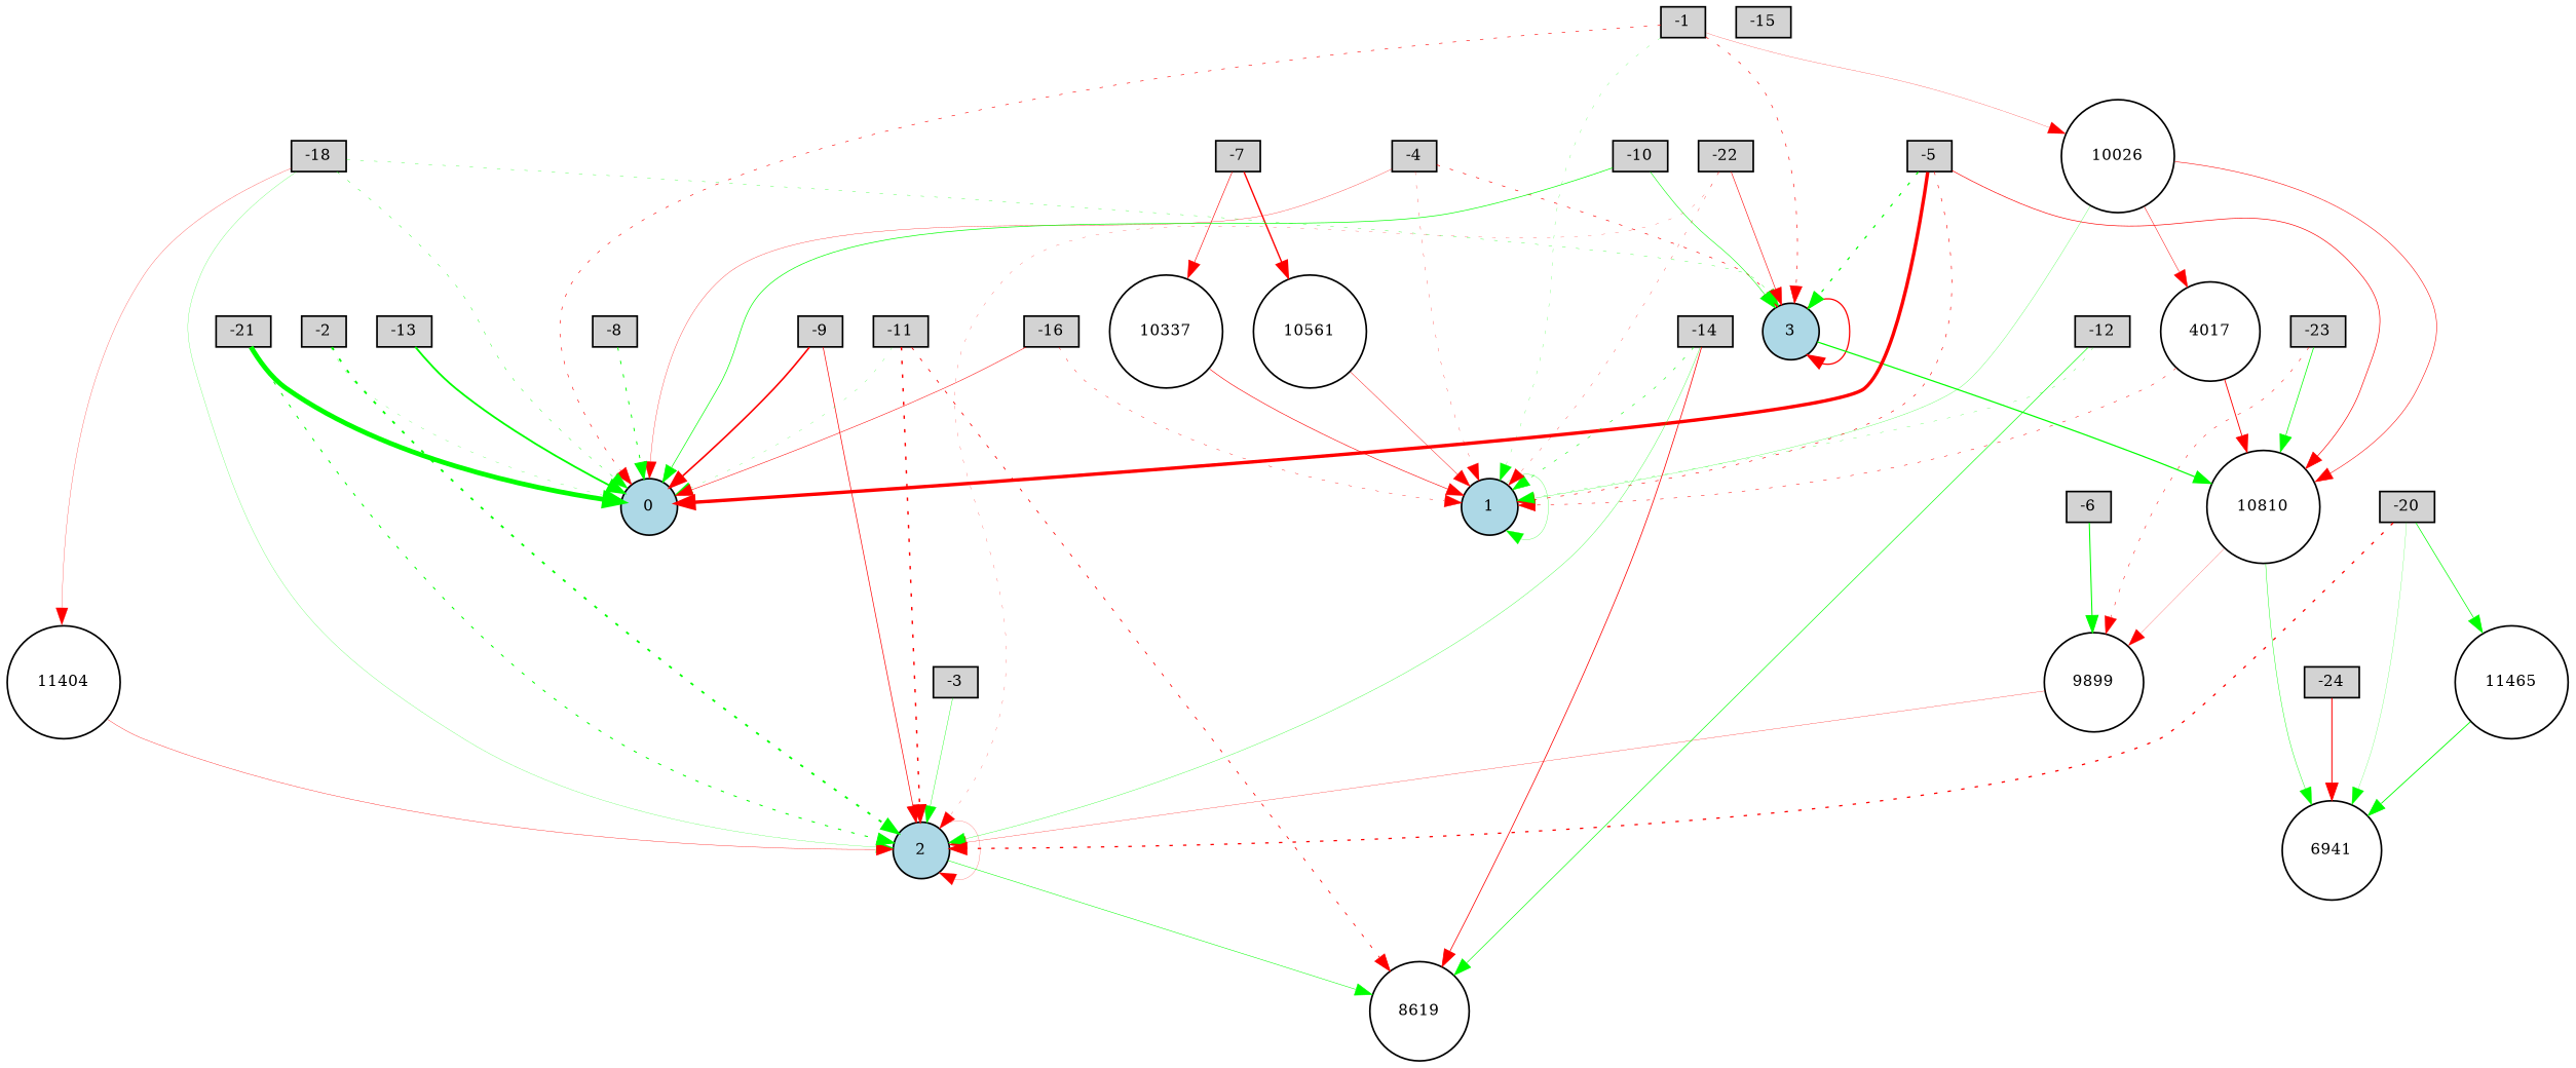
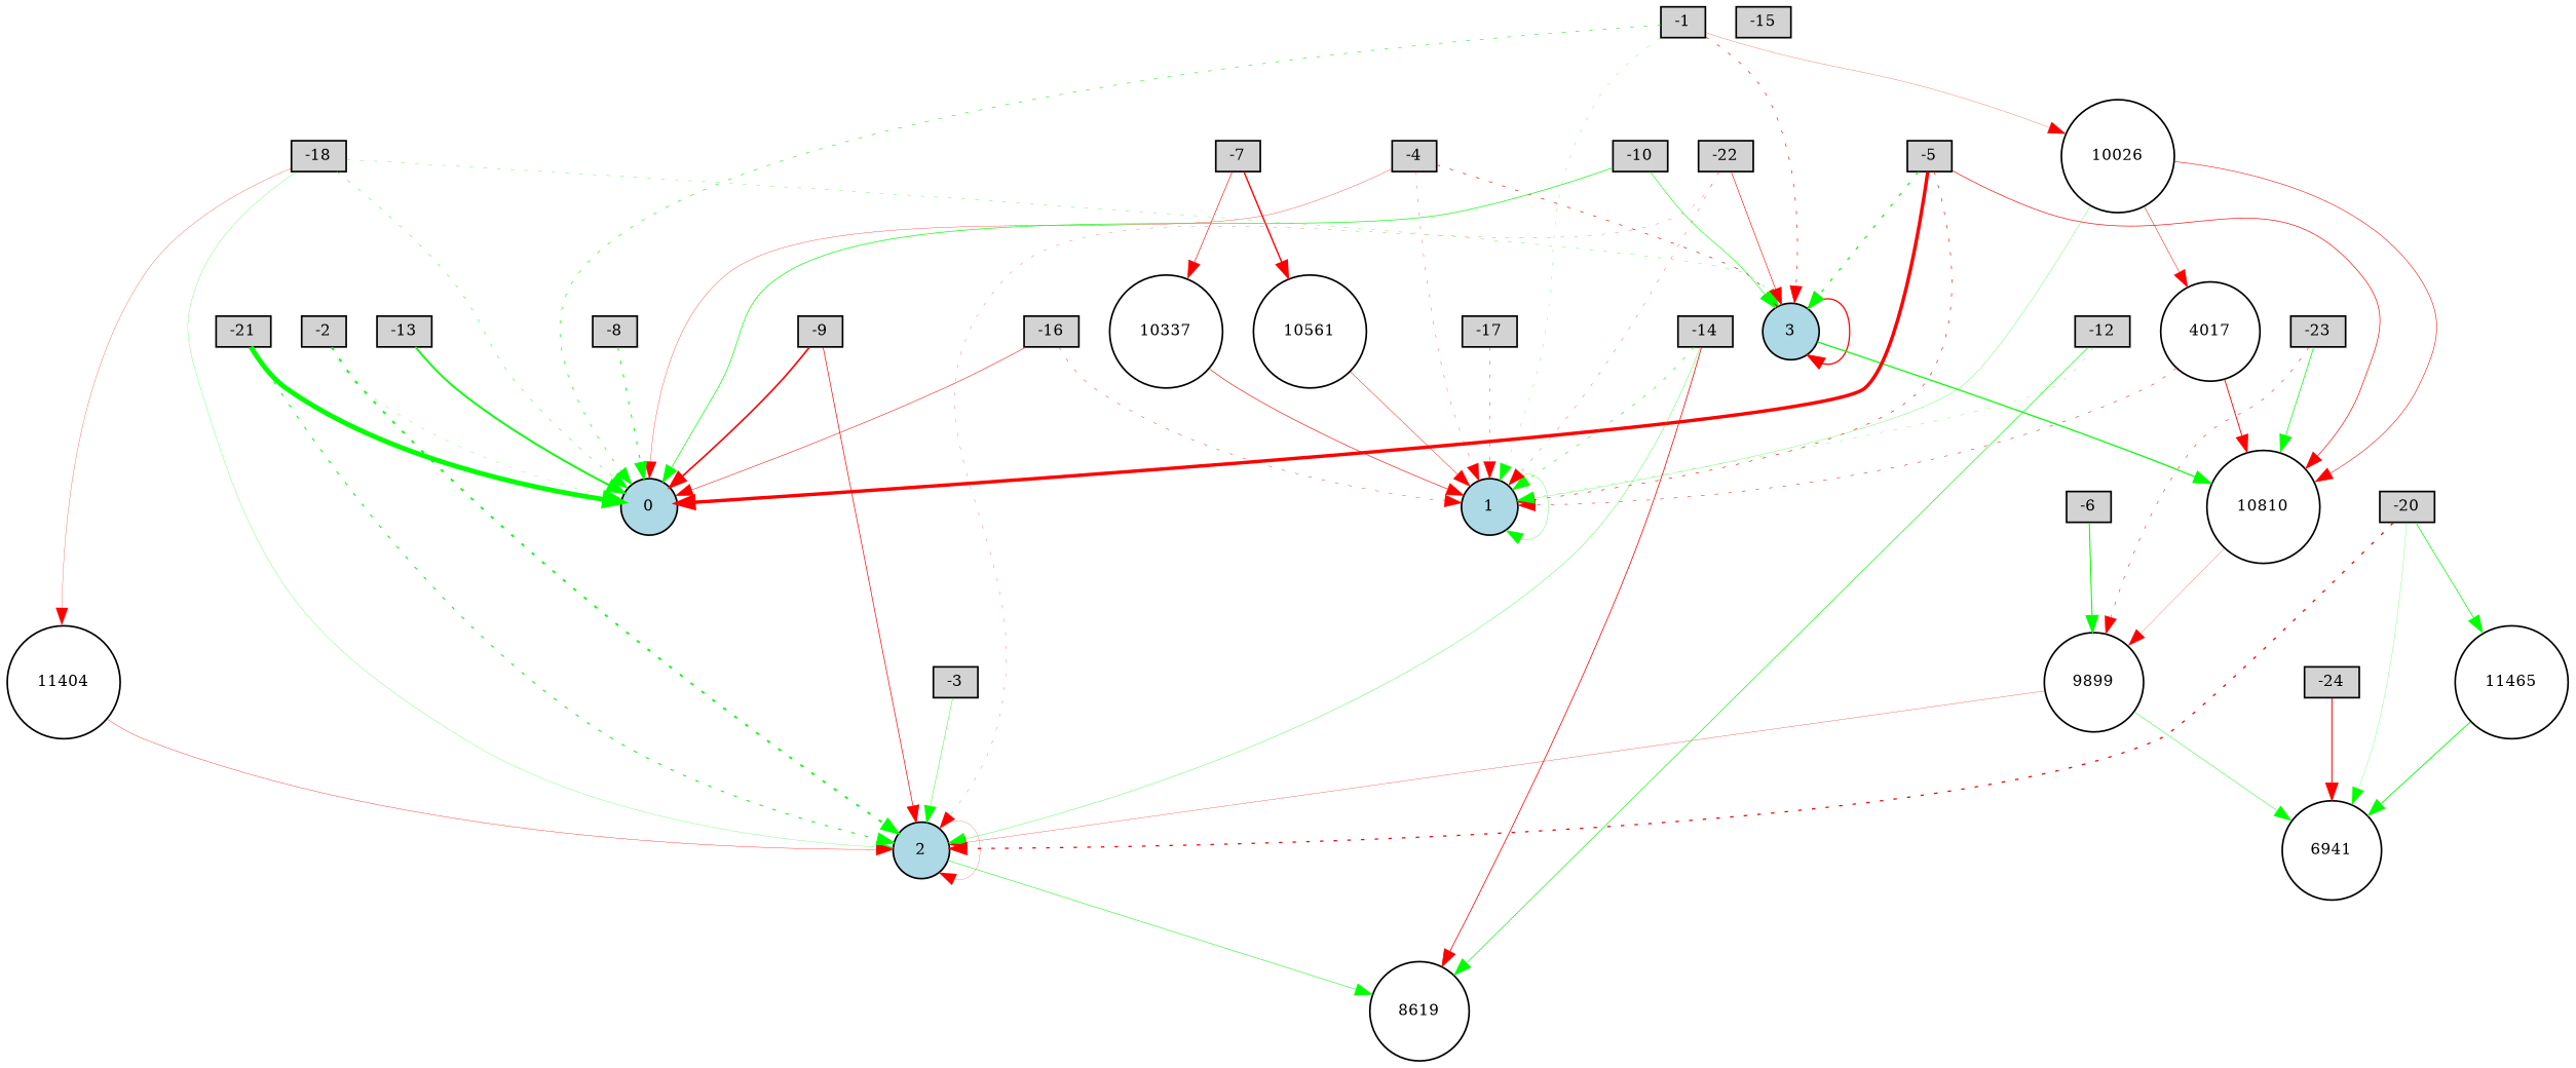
  digraph {
    node [fillcolor=lightgray fontsize=9 shape=box style=filled]
    edge [color=red style=solid]
    -1 [height=0.2 width=0.2]
    0 [fillcolor=lightblue height=0.2 shape=circle width=0.2]
    1 [fillcolor=lightblue height=0.2 shape=circle width=0.2]
    3 [fillcolor=lightblue height=0.2 shape=circle width=0.2]
    10026 [fillcolor=white height=0.2 shape=circle width=0.2]
    10810 [fillcolor=white height=0.2 shape=circle width=0.2]
    4017 [fillcolor=white height=0.2 shape=circle width=0.2]
    -2 [height=0.2 width=0.2]
    2 [fillcolor=lightblue height=0.2 shape=circle width=0.2]
    8619 [fillcolor=white height=0.2 shape=circle width=0.2]
    -3 [height=0.2 width=0.2]
    -4 [height=0.2 width=0.2]
    -5 [height=0.2 width=0.2]
    9899 [fillcolor=white height=0.2 shape=circle width=0.2]
    -6 [height=0.2 width=0.2]
    6941 [fillcolor=white height=0.2 shape=circle width=0.2]
    -7 [height=0.2 width=0.2]
    10337 [fillcolor=white height=0.2 shape=circle width=0.2]
    10561 [fillcolor=white height=0.2 shape=circle width=0.2]
    -8 [height=0.2 width=0.2]
    -9 [height=0.2 width=0.2]
    -10 [height=0.2 width=0.2]
-   -11 [height=0.2 width=0.2]
    -12 [height=0.2 width=0.2]
    -13 [height=0.2 width=0.2]
    -14 [height=0.2 width=0.2]
    -15 [height=0.2 width=0.2]
    -16 [height=0.2 width=0.2]
+   -17 [height=0.2 width=0.2]
    -18 [height=0.2 width=0.2]
    11404 [fillcolor=white height=0.2 shape=circle width=0.2]
    -20 [height=0.2 width=0.2]
    11465 [fillcolor=white height=0.2 shape=circle width=0.2]
    -21 [height=0.2 width=0.2]
    -22 [height=0.2 width=0.2]
    -23 [height=0.2 width=0.2]
    -24 [height=0.2 width=0.2]
-   -1 -> 0 [penwidth=0.3508209255111421 style=dotted]
+   -1 -> 0 [color=green penwidth=0.3508209255111421 style=dotted]
    -1 -> 1 [color=green penwidth=0.13354009726121985 style=dotted]
    -1 -> 3 [penwidth=0.36325608737373627 style=dotted]
    -1 -> 10026 [penwidth=0.13742477508596226]
    1 -> 1 [color=green penwidth=0.15670616738613105]
    3 -> 3 [penwidth=0.750529651358016]
    3 -> 10810 [color=green penwidth=0.7244222435325149]
    10026 -> 1 [color=green penwidth=0.15419618059287393]
    10026 -> 10810 [penwidth=0.3182342109045222]
    10026 -> 4017 [penwidth=0.27834791332496345]
    10810 -> 9899 [penwidth=0.13165647398848482]
    4017 -> 1 [penwidth=0.2914120276903725 style=dotted]
    4017 -> 10810 [penwidth=0.5254467975447861]
    -2 -> 0 [color=green penwidth=0.1414185099000193 style=dotted]
    -2 -> 2 [color=green penwidth=1.0738877027786664 style=dotted]
    2 -> 2 [penwidth=0.12093759422501832]
    2 -> 8619 [color=green penwidth=0.29524751920392023]
    -3 -> 2 [color=green penwidth=0.22437933040097974]
    -4 -> 0 [penwidth=0.1814067749012241]
    -4 -> 1 [penwidth=0.1635288431136409 style=dotted]
    -4 -> 3 [penwidth=0.38258912784373866 style=dotted]
    -5 -> 0 [penwidth=2.0229031260437345]
    -5 -> 1 [penwidth=0.3554752376990231 style=dotted]
    -5 -> 3 [color=green penwidth=0.6991423469093735 style=dotted]
    -5 -> 10810 [penwidth=0.37808806788102334]
    9899 -> 2 [penwidth=0.16635156033175724]
-   10810 -> 6941 [color=green penwidth=0.24861605342237406]
+   9899 -> 6941 [color=green penwidth=0.24861605342237406]
    -6 -> 9899 [color=green penwidth=0.6123644811806607]
    -7 -> 10337 [penwidth=0.34993304472786624]
    -7 -> 10561 [penwidth=0.8239893120935391]
    10337 -> 1 [penwidth=0.34981386769238]
    10561 -> 1 [penwidth=0.2513437650963307]
    -8 -> 0 [color=green penwidth=0.5473691938090343 style=dotted]
    -9 -> 0 [penwidth=0.9571573024272816]
    -9 -> 2 [penwidth=0.399826995590845]
    -10 -> 0 [color=green penwidth=0.395426824313014]
    -10 -> 3 [color=green penwidth=0.32765921024174105]
-   -11 -> 0 [color=green penwidth=0.12580955045541 style=dotted]
-   -11 -> 2 [penwidth=0.8560825390381882 style=dotted]
-   -11 -> 8619 [penwidth=0.47946161431928 style=dotted]
    -12 -> 1 [color=green penwidth=0.15258148897771562 style=dotted]
    -12 -> 8619 [color=green penwidth=0.3757897156923875]
    -13 -> 0 [color=green penwidth=1.0786719698602165]
    -14 -> 1 [color=green penwidth=0.32351038578977986 style=dotted]
    -14 -> 2 [color=green penwidth=0.1870887914054442]
    -14 -> 8619 [penwidth=0.4485004813957624]
    -16 -> 0 [penwidth=0.29888812361337297]
    -16 -> 1 [penwidth=0.22499941571722598 style=dotted]
+   -17 -> 1 [penwidth=0.22661519698655477 style=dotted]
    -18 -> 0 [color=green penwidth=0.2379889567453086 style=dotted]
    -18 -> 3 [color=green penwidth=0.18763669270788713 style=dotted]
    -18 -> 2 [color=green penwidth=0.13348854114526174]
    -18 -> 11404 [penwidth=0.1518195483369237]
    11404 -> 2 [penwidth=0.20841136018027917]
    -20 -> 2 [penwidth=0.7616743077616234 style=dotted]
    -20 -> 6941 [color=green penwidth=0.12645023004981965]
    -20 -> 11465 [color=green penwidth=0.41943062253206487]
    11465 -> 6941 [color=green penwidth=0.5116203954364421]
    -21 -> 0 [color=green penwidth=2.8505675337797016]
    -21 -> 2 [color=green penwidth=0.5971790874288925 style=dotted]
    -22 -> 1 [penwidth=0.16541158898837488 style=dotted]
    -22 -> 3 [penwidth=0.3401038843420987]
    -22 -> 2 [penwidth=0.13314354511831017 style=dotted]
    -23 -> 10810 [color=green penwidth=0.42954062727877584]
    -23 -> 9899 [penwidth=0.28375493627249193 style=dotted]
    -24 -> 6941 [penwidth=0.5944715844446583]
  }
